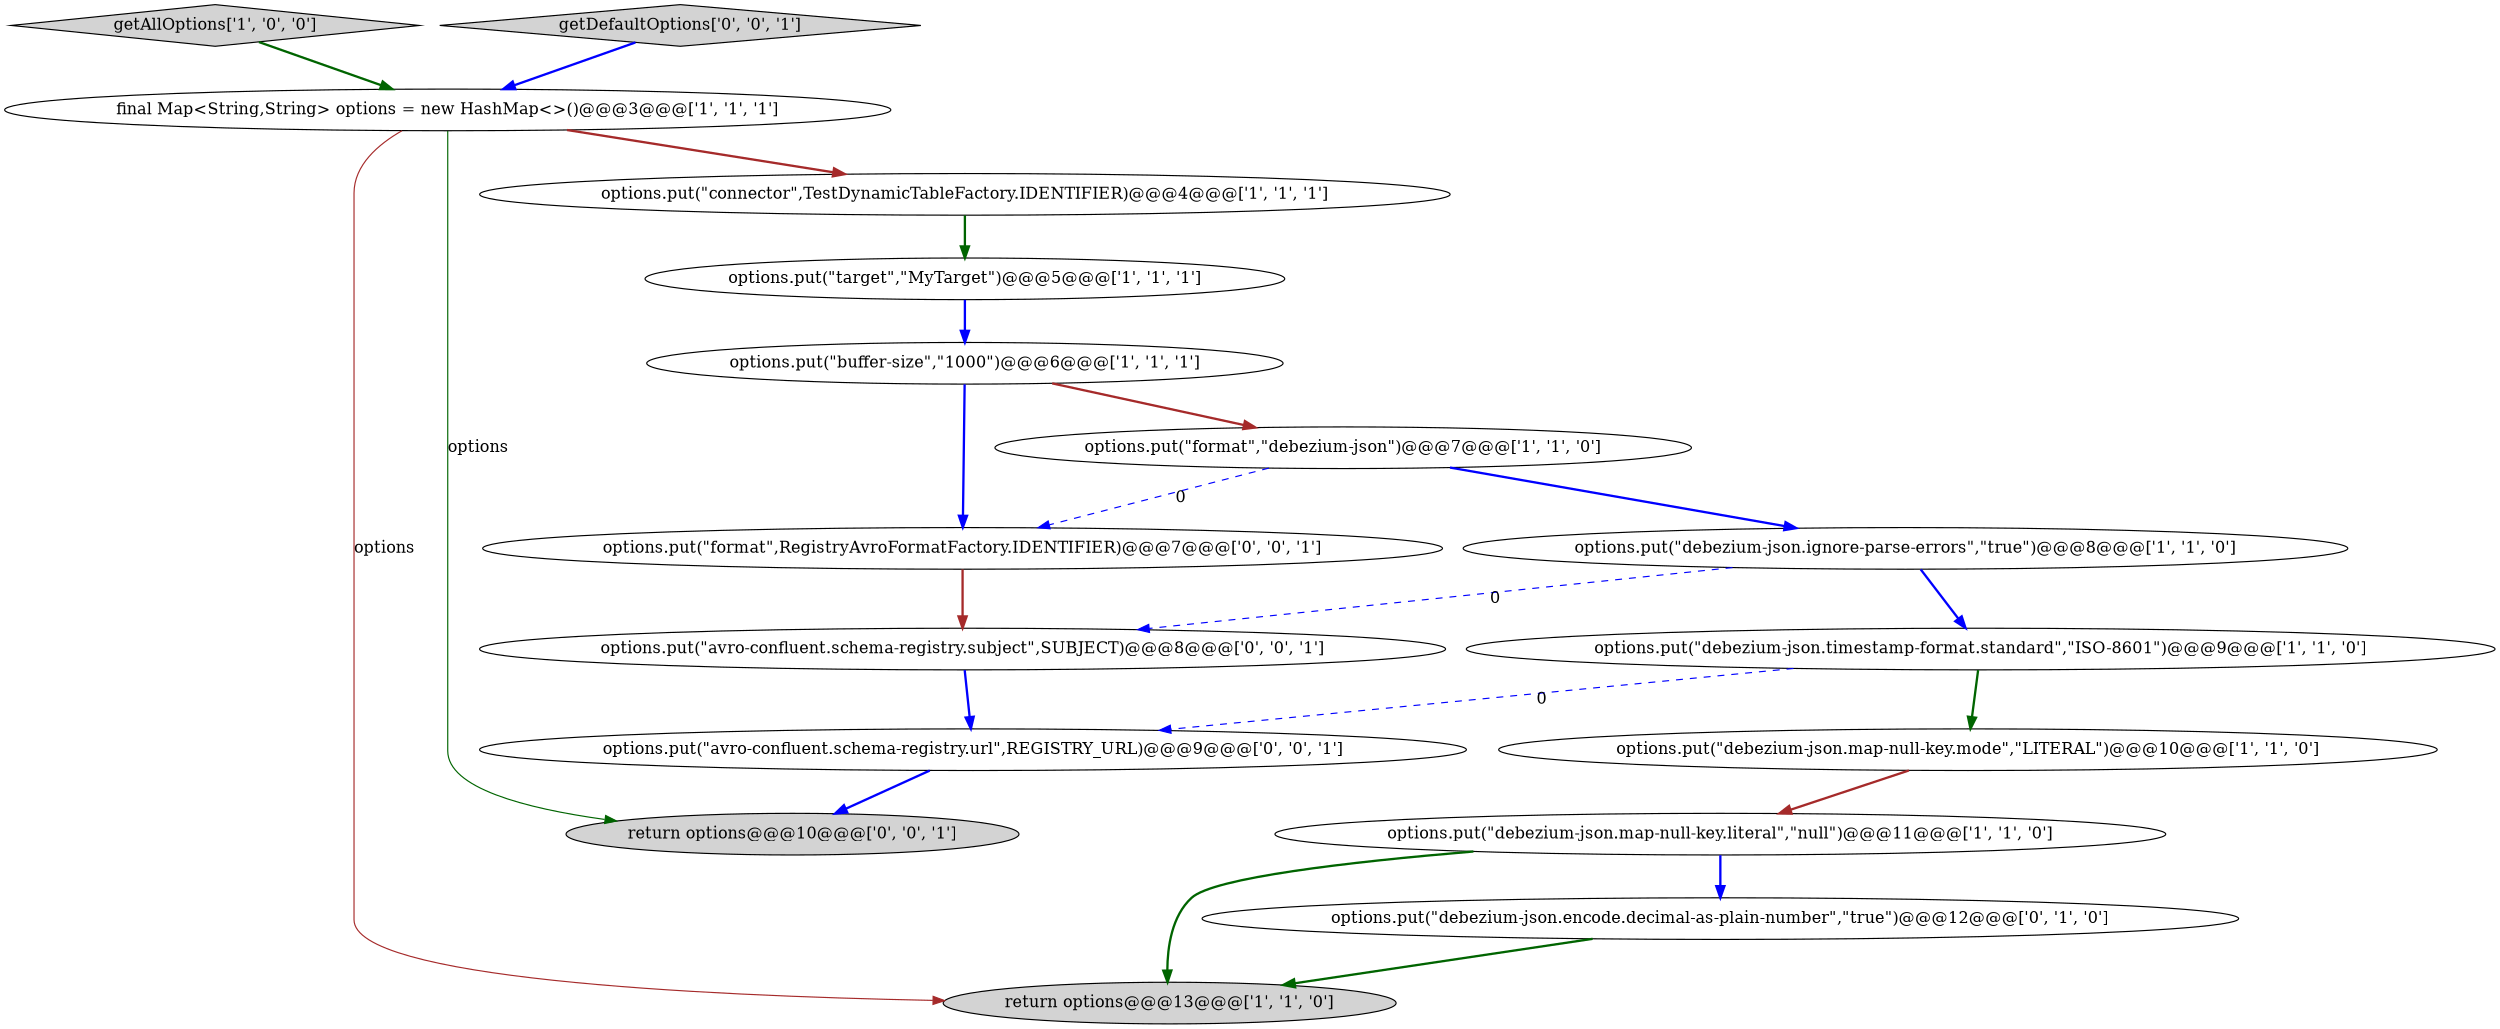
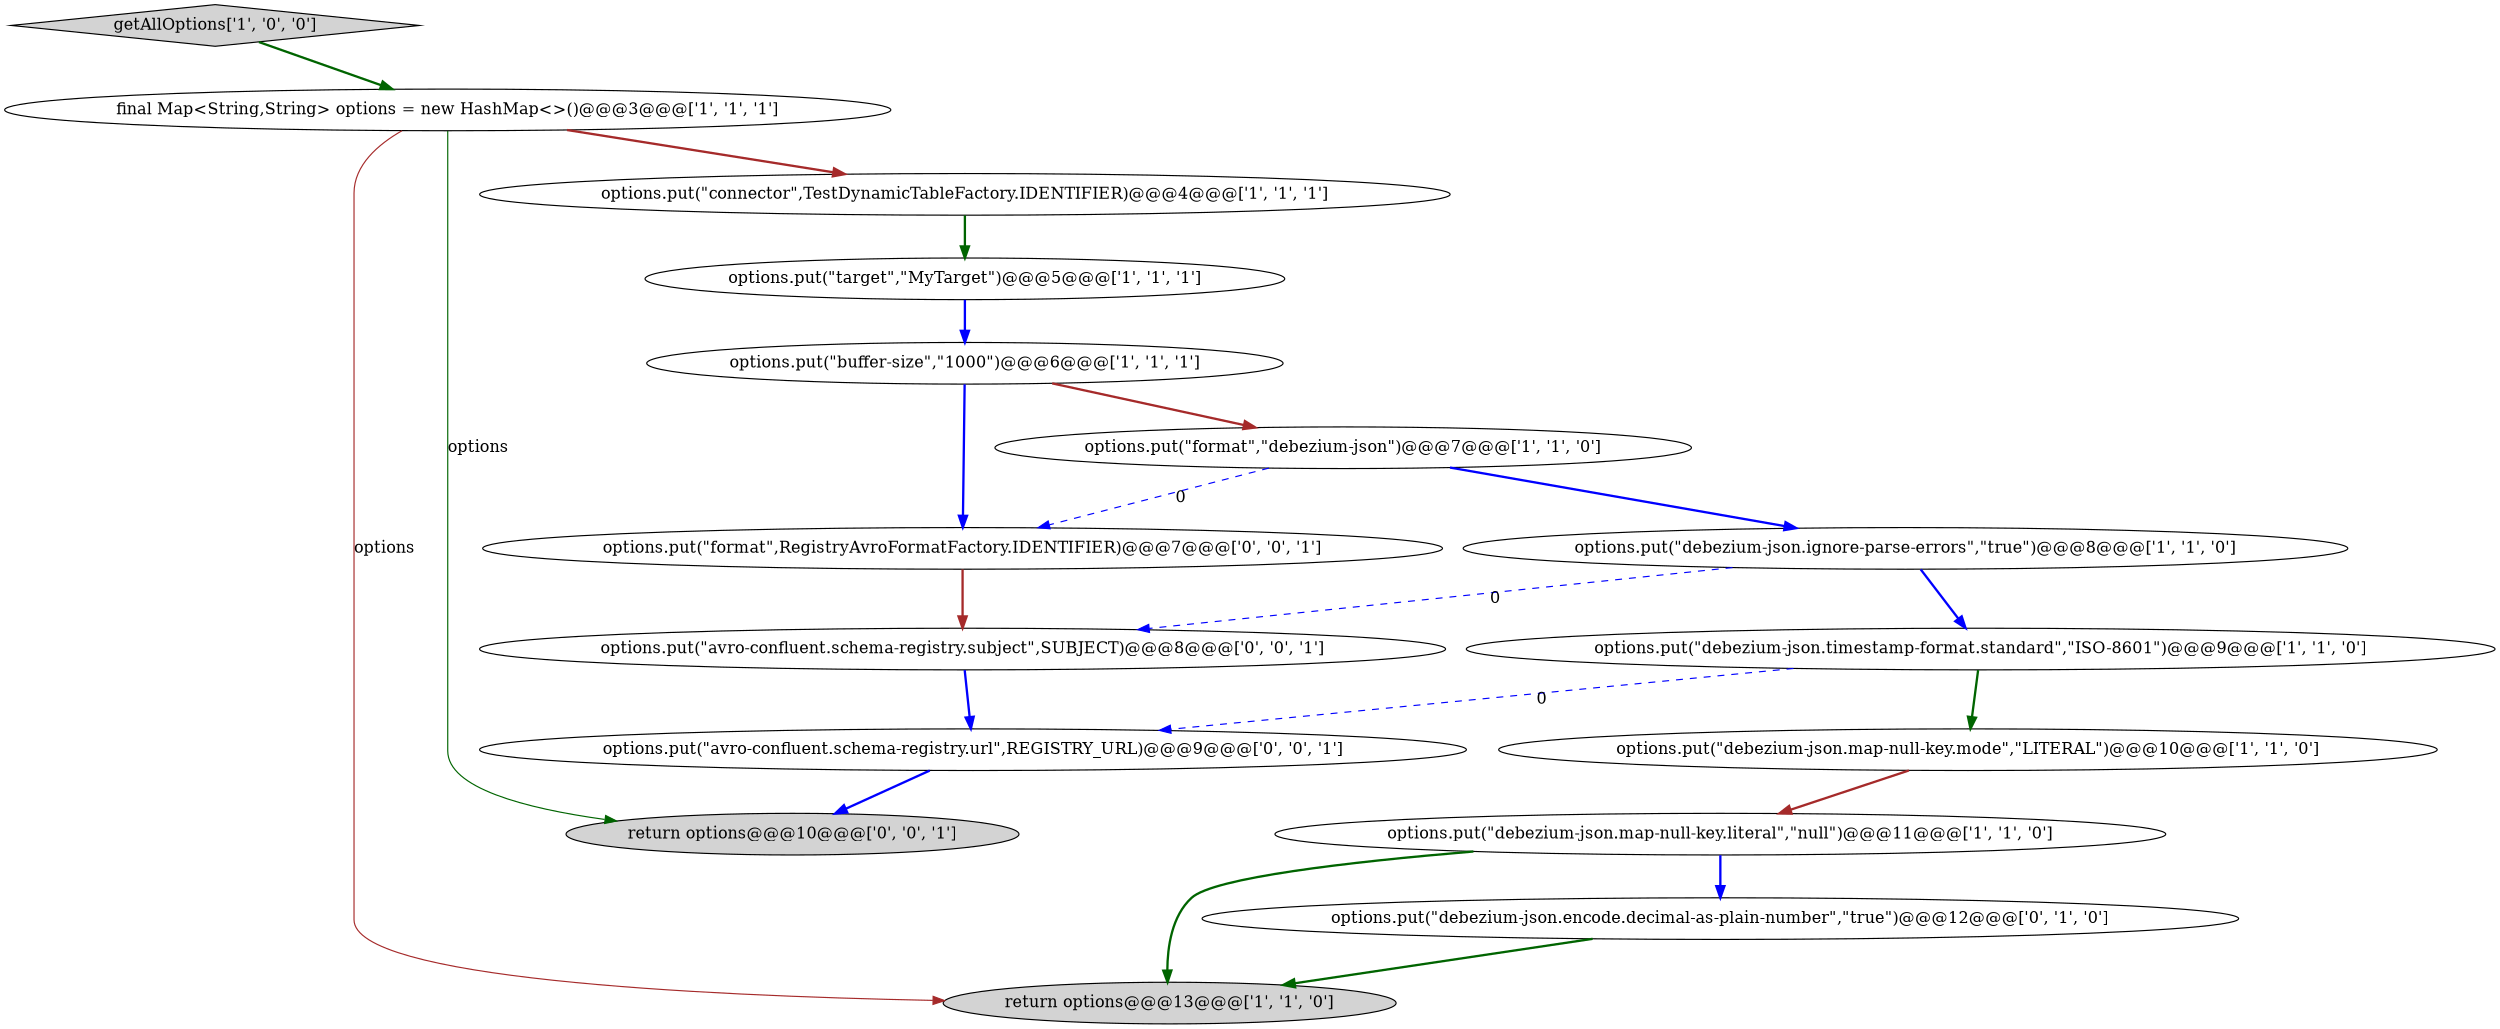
  digraph {
    node [fillcolor=white shape=ellipse style=filled]
    edge [color=blue style=bold]
    n1 [label="options.put(\"target\",\"MyTarget\")@@@5@@@['1', '1', '1']"]
    n2 [label="options.put(\"buffer-size\",\"1000\")@@@6@@@['1', '1', '1']"]
    n3 [label="options.put(\"format\",RegistryAvroFormatFactory.IDENTIFIER)@@@7@@@['0', '0', '1']"]
    n4 [label="options.put(\"format\",\"debezium-json\")@@@7@@@['1', '1', '0']"]
    n5 [label="options.put(\"debezium-json.timestamp-format.standard\",\"ISO-8601\")@@@9@@@['1', '1', '0']"]
    n6 [label="options.put(\"debezium-json.map-null-key.mode\",\"LITERAL\")@@@10@@@['1', '1', '0']"]
    n7 [label="options.put(\"avro-confluent.schema-registry.url\",REGISTRY_URL)@@@9@@@['0', '0', '1']"]
    n8 [label="options.put(\"debezium-json.map-null-key.literal\",\"null\")@@@11@@@['1', '1', '0']"]
    n9 [fillcolor=lightgray label="return options@@@10@@@['0', '0', '1']"]
    n10 [label="options.put(\"debezium-json.encode.decimal-as-plain-number\",\"true\")@@@12@@@['0', '1', '0']"]
    n11 [fillcolor=lightgray label="return options@@@13@@@['1', '1', '0']"]
    n12 [label="options.put(\"avro-confluent.schema-registry.subject\",SUBJECT)@@@8@@@['0', '0', '1']"]
    n13 [label="final Map<String,String> options = new HashMap<>()@@@3@@@['1', '1', '1']"]
    n14 [label="options.put(\"connector\",TestDynamicTableFactory.IDENTIFIER)@@@4@@@['1', '1', '1']"]
    n15 [fillcolor=lightgray label="getAllOptions['1', '0', '0']" shape=diamond]
    n16 [label="options.put(\"debezium-json.ignore-parse-errors\",\"true\")@@@8@@@['1', '1', '0']"]
-   n17 [fillcolor=lightgray label="getDefaultOptions['0', '0', '1']" shape=diamond]
    n1 -> n2
    n2 -> n3
    n2 -> n4 [color=brown]
    n3 -> n12 [color=brown]
    n4 -> n3 [label=0 style=dashed]
    n4 -> n16
    n5 -> n6 [color=darkgreen]
    n5 -> n7 [label=0 style=dashed]
    n6 -> n8 [color=brown]
    n7 -> n9
    n8 -> n10
    n8 -> n11 [color=darkgreen]
    n10 -> n11 [color=darkgreen]
    n12 -> n7
    n13 -> n9 [color=darkgreen label=options style=solid]
    n13 -> n11 [color=brown label=options style=solid]
    n13 -> n14 [color=brown]
    n14 -> n1 [color=darkgreen]
    n15 -> n13 [color=darkgreen]
    n16 -> n5
    n16 -> n12 [label=0 style=dashed]
-   n17 -> n13
  }
